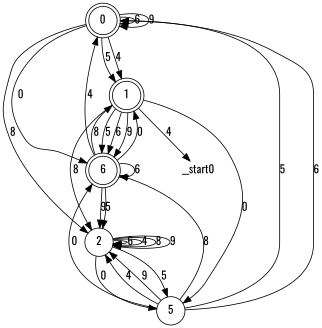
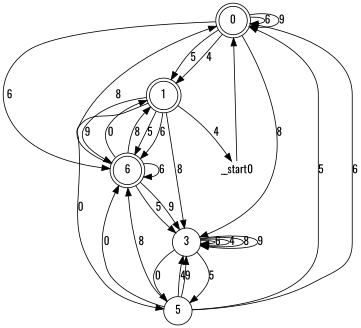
  digraph {
    fontname=Oswald
    node [fontname=Oswald shape=doublecircle]
    edge [fontname=Oswald]
    n1 [label=0]
    n2 [label=1]
    n3 [label=6]
-   n4 [label=2 shape=circle]
+   n4 [label=3 shape=circle]
    n5 [label=5 shape=circle]
    __start0 [height=0 shape=none width=0]
    n1 -> n1 [label=6]
    n1 -> n1 [label=9]
    n1 -> n2 [label=5]
    n1 -> n2 [label=4]
-   n1 -> n3 [label=0]
+   n1 -> n3 [label=6]
    n1 -> n4 [label=8]
    n2 -> n3 [label=5]
    n2 -> n3 [label=6]
    n2 -> n3 [label=9]
    n2 -> n4 [label=8]
    n2 -> n5 [label=0]
    n2 -> __start0 [label=4]
-   n3 -> n1 [label=4]
+   n3 -> n1 [label=8]
    n3 -> n2 [label=0]
    n3 -> n2 [label=8]
    n3 -> n3 [label=6]
    n3 -> n4 [label=5]
    n3 -> n4 [label=9]
    n4 -> n4 [label=6]
    n4 -> n4 [label=4]
    n4 -> n4 [label=8]
    n4 -> n4 [label=9]
    n4 -> n5 [label=5]
    n4 -> n5 [label=0]
    n5 -> n1 [label=5]
    n5 -> n1 [label=6]
    n5 -> n3 [label=0]
    n5 -> n3 [label=8]
    n5 -> n4 [label=4]
    n5 -> n4 [label=9]
+   __start0 -> n1
  }
